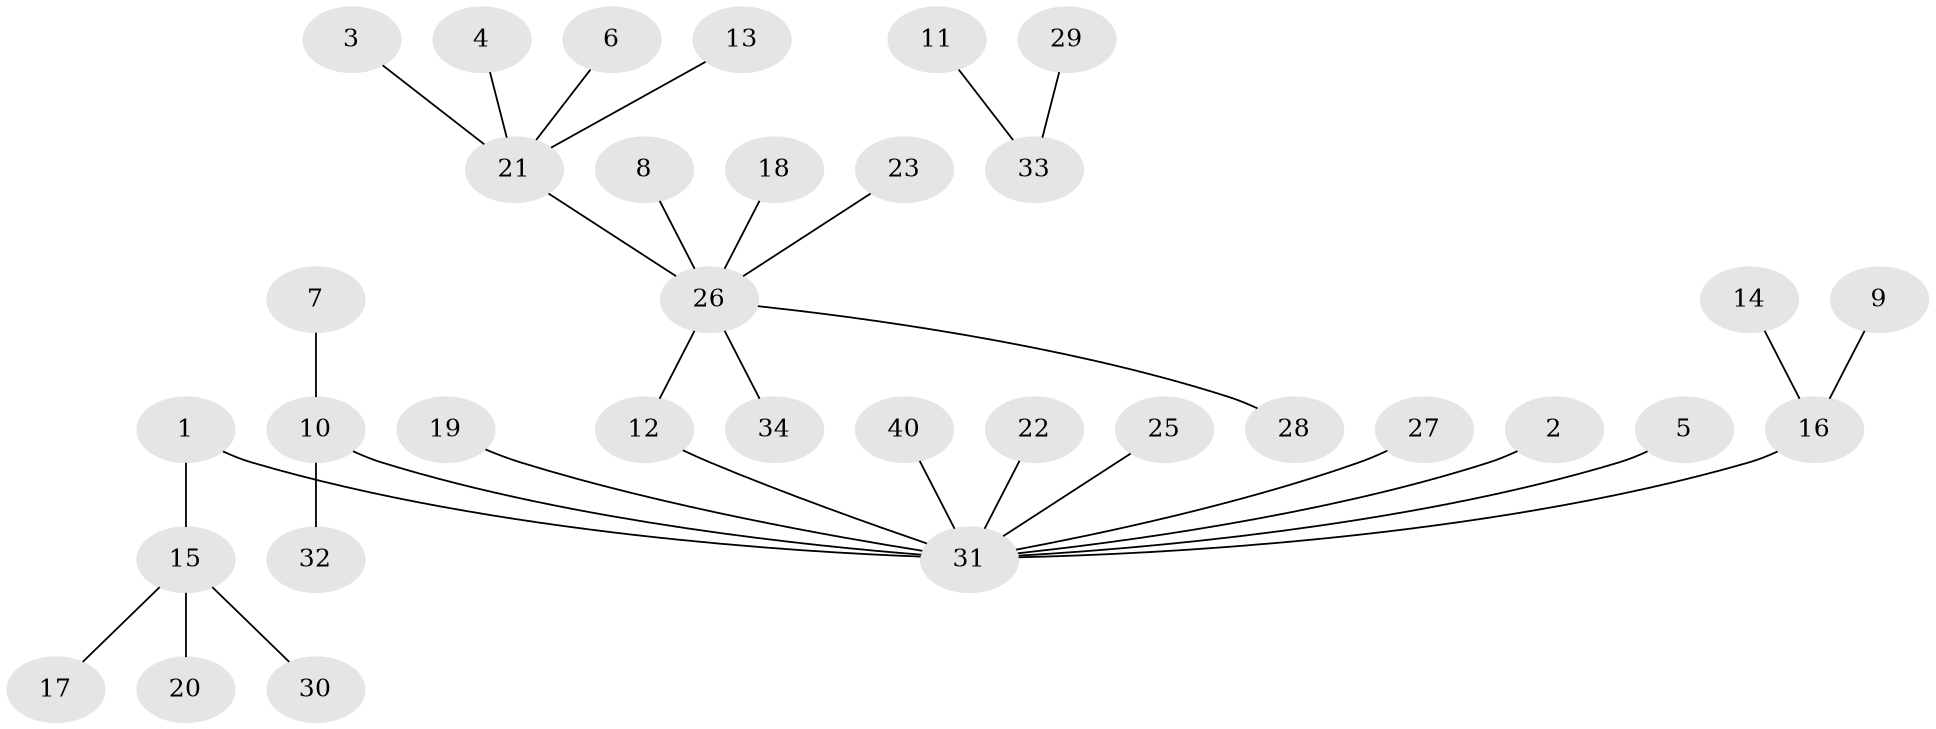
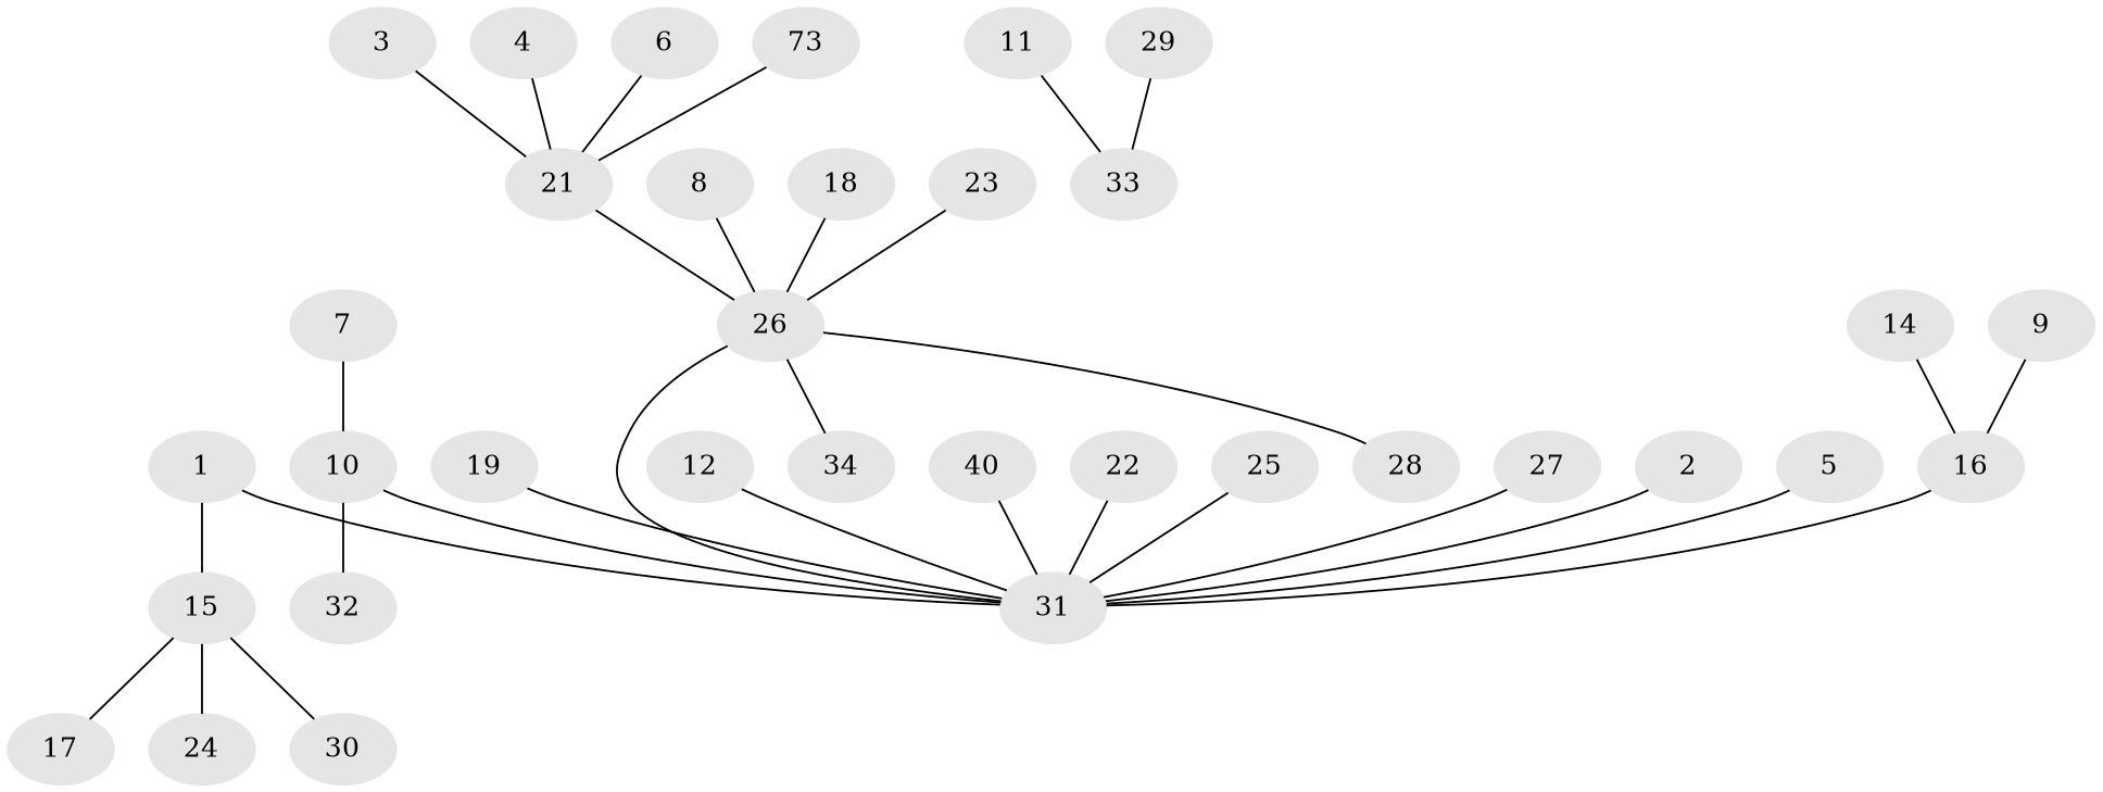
  graph {
    node [color=gray90 style=filled]
    edge [weight=1.0]
    1
    15
    31
    17
-   24 [label=20]
+   24
    30
    2
    26
    28
    34
    3
    21
    4
    5
    6
    7
    10
    32
    8
    9
    16
    11
    33
    12
-   13
+   13 [label=73]
    14
    18
    19
    n29 [label=40]
    22
    23
    25
    27
    29
    1 -- 15
    1 -- 31
    15 -- 17
    15 -- 24
    15 -- 30
    2 -- 31
-   26 -- 12
+   26 -- 31
    26 -- 28
    26 -- 34
    3 -- 21
    21 -- 26
    4 -- 21
    5 -- 31
    6 -- 21
    7 -- 10
    10 -- 31
    10 -- 32
    8 -- 26
    9 -- 16
    16 -- 31
    11 -- 33
    12 -- 31
    13 -- 21
    14 -- 16
    18 -- 26
    19 -- 31
    n29 -- 31
    22 -- 31
    23 -- 26
    25 -- 31
    27 -- 31
    29 -- 33
  }
